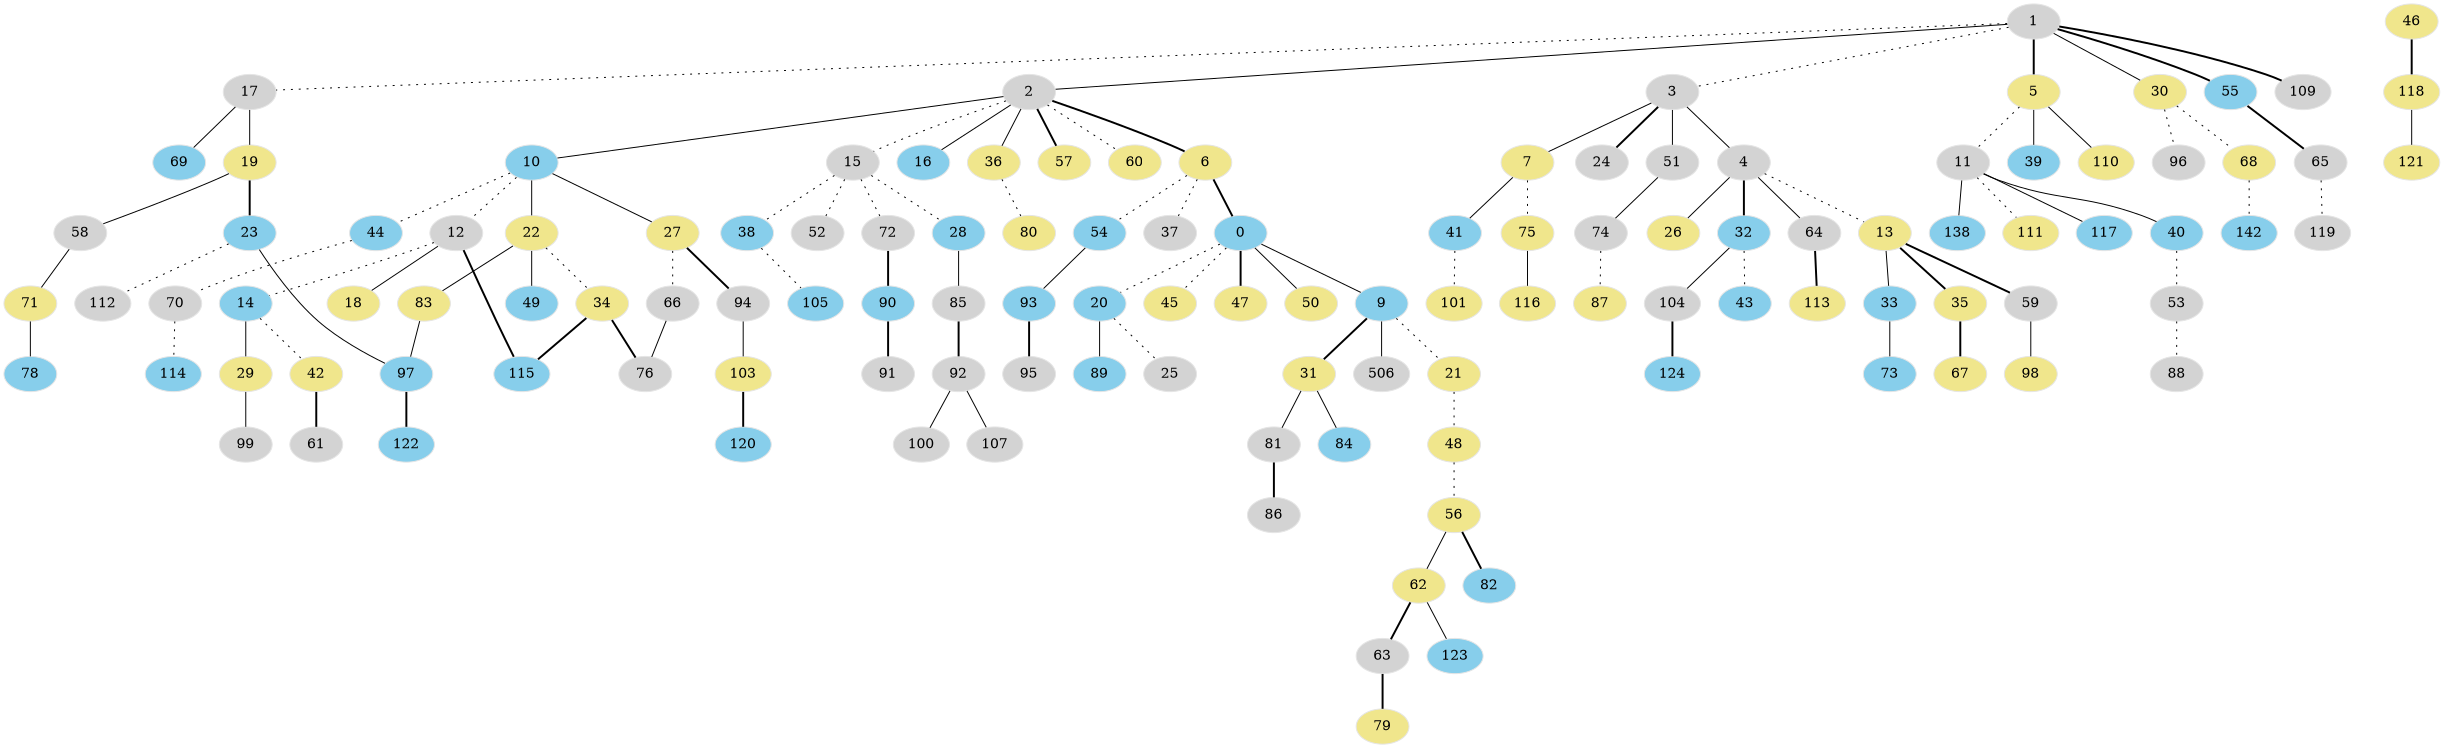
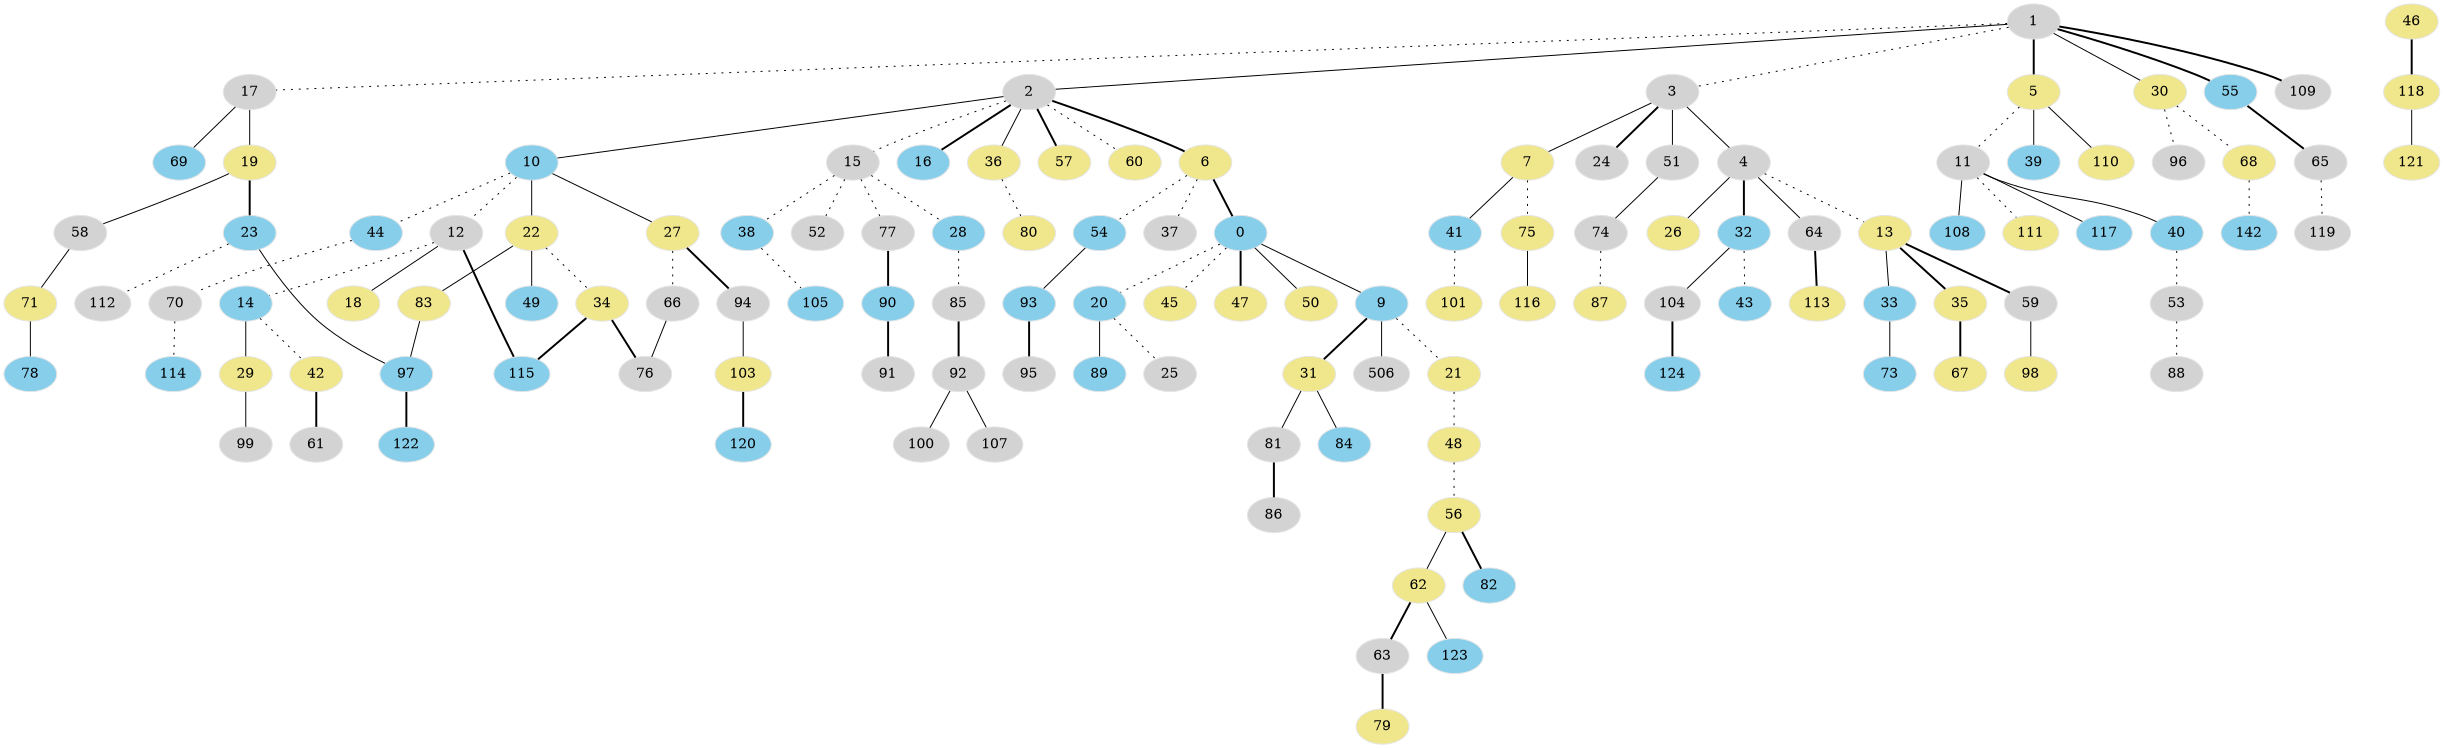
  graph {
    node [color=gray90 fillcolor=khaki style=filled]
    edge [style=solid]
    1 [fillcolor=lightgrey]
    2 [fillcolor=lightgrey]
    3 [fillcolor=lightgrey]
    5
    17 [fillcolor=lightgrey]
    30
    55 [fillcolor=skyblue]
    109 [fillcolor=lightgrey]
    6
    10 [fillcolor=skyblue]
    15 [fillcolor=lightgrey]
    16 [fillcolor=skyblue]
    36
    57
    60
    4 [fillcolor=lightgrey]
    7
    24 [fillcolor=lightgrey]
    51 [fillcolor=lightgrey]
    11 [fillcolor=lightgrey]
    39 [fillcolor=skyblue]
    110
    19
    69 [fillcolor=skyblue]
    68
    96 [fillcolor=lightgrey]
    65 [fillcolor=lightgrey]
    n28 [fillcolor=skyblue label=0]
    37 [fillcolor=lightgrey]
    54 [fillcolor=skyblue]
    12 [fillcolor=lightgrey]
    22
    27
    44 [fillcolor=skyblue]
    28 [fillcolor=skyblue]
    38 [fillcolor=skyblue]
    52 [fillcolor=lightgrey]
-   77 [fillcolor=lightgrey label=72]
+   77 [fillcolor=lightgrey]
    80
    13
    26
    32 [fillcolor=skyblue]
    64 [fillcolor=lightgrey]
    41 [fillcolor=skyblue]
    75
    74 [fillcolor=lightgrey]
    33 [fillcolor=skyblue]
    35
    59 [fillcolor=lightgrey]
    43 [fillcolor=skyblue]
    104 [fillcolor=lightgrey]
    113
    40 [fillcolor=skyblue]
-   108 [fillcolor=skyblue label=138]
+   108 [fillcolor=skyblue]
    111
    117 [fillcolor=skyblue]
    9 [fillcolor=skyblue]
    20 [fillcolor=skyblue]
    45
    47
    50
    93 [fillcolor=skyblue]
    101
    116
    21
    31
    n67 [fillcolor=lightgrey label=506]
    25 [fillcolor=lightgrey]
    89 [fillcolor=skyblue]
    48
    81 [fillcolor=lightgrey]
    84 [fillcolor=skyblue]
    14 [fillcolor=skyblue]
    18
    115 [fillcolor=skyblue]
    34
    49 [fillcolor=skyblue]
    83
    66 [fillcolor=lightgrey]
    94 [fillcolor=lightgrey]
    70 [fillcolor=lightgrey]
    53 [fillcolor=lightgrey]
    29
    42
    73 [fillcolor=skyblue]
    67
    98
    99 [fillcolor=lightgrey]
    61 [fillcolor=lightgrey]
    85 [fillcolor=lightgrey]
    105 [fillcolor=skyblue]
    90 [fillcolor=skyblue]
    23 [fillcolor=skyblue]
    58 [fillcolor=lightgrey]
    97 [fillcolor=skyblue]
    112 [fillcolor=lightgrey]
    71
    56
    76 [fillcolor=lightgrey]
    122 [fillcolor=skyblue]
    103
    92 [fillcolor=lightgrey]
    n103 [fillcolor=skyblue label=142]
    86 [fillcolor=lightgrey]
    124 [fillcolor=skyblue]
    46
    118
    88 [fillcolor=lightgrey]
    114 [fillcolor=skyblue]
    121
    62
    82 [fillcolor=skyblue]
    87
    95 [fillcolor=lightgrey]
    119 [fillcolor=lightgrey]
    63 [fillcolor=lightgrey]
    123 [fillcolor=skyblue]
    78 [fillcolor=skyblue]
    79
    91 [fillcolor=lightgrey]
    100 [fillcolor=lightgrey]
    107 [fillcolor=lightgrey]
    120 [fillcolor=skyblue]
    1 -- 2
    1 -- 3 [style=dotted]
    1 -- 5 [style=bold]
    1 -- 17 [style=dotted]
    1 -- 30
    1 -- 55 [style=bold]
    1 -- 109 [style=bold]
    2 -- 6 [style=bold]
    2 -- 10
    2 -- 15 [style=dotted]
-   2 -- 16
+   2 -- 16 [style=bold]
    2 -- 36
    2 -- 57 [style=bold]
    2 -- 60 [style=dotted]
    3 -- 4
    3 -- 7
    3 -- 24 [style=bold]
    3 -- 51
    5 -- 11 [style=dotted]
    5 -- 39
    5 -- 110
    17 -- 19
    17 -- 69
    30 -- 68 [style=dotted]
    30 -- 96 [style=dotted]
    55 -- 65 [style=bold]
    6 -- n28 [style=bold]
    6 -- 37 [style=dotted]
    6 -- 54 [style=dotted]
    10 -- 12 [style=dotted]
    10 -- 22
    10 -- 27
    10 -- 44 [style=dotted]
    15 -- 28 [style=dotted]
    15 -- 38 [style=dotted]
    15 -- 52 [style=dotted]
    15 -- 77 [style=dotted]
    36 -- 80 [style=dotted]
    4 -- 13 [style=dotted]
    4 -- 26
    4 -- 32 [style=bold]
    4 -- 64
    7 -- 41
    7 -- 75 [style=dotted]
    51 -- 74
    11 -- 40
    11 -- 108
    11 -- 111 [style=dotted]
    11 -- 117
    19 -- 23 [style=bold]
    19 -- 58
    68 -- n103 [style=dotted]
    65 -- 119 [style=dotted]
    n28 -- 9
    n28 -- 20 [style=dotted]
    n28 -- 45 [style=dotted]
    n28 -- 47 [style=bold]
    n28 -- 50
    54 -- 93
    12 -- 14 [style=dotted]
    12 -- 18
    12 -- 115 [style=bold]
    22 -- 34 [style=dotted]
    22 -- 49
    22 -- 83
    27 -- 66 [style=dotted]
    27 -- 94 [style=bold]
    44 -- 70 [style=dotted]
-   28 -- 85
+   28 -- 85 [style=dotted]
    38 -- 105 [style=dotted]
    77 -- 90 [style=bold]
    13 -- 33
    13 -- 35 [style=bold]
    13 -- 59 [style=bold]
    32 -- 43 [style=dotted]
    32 -- 104
    64 -- 113 [style=bold]
    41 -- 101 [style=dotted]
    75 -- 116
    74 -- 87 [style=dotted]
    33 -- 73
    35 -- 67 [style=bold]
    59 -- 98
    104 -- 124 [style=bold]
    40 -- 53 [style=dotted]
    9 -- 21 [style=dotted]
    9 -- 31 [style=bold]
    9 -- n67
    20 -- 25 [style=dotted]
    20 -- 89
    93 -- 95 [style=bold]
    21 -- 48 [style=dotted]
    31 -- 81
    31 -- 84
    48 -- 56 [style=dotted]
    81 -- 86 [style=bold]
    14 -- 29
    14 -- 42 [style=dotted]
    34 -- 115 [style=bold]
    34 -- 76 [style=bold]
    83 -- 97
    66 -- 76
    94 -- 103
    70 -- 114 [style=dotted]
    53 -- 88 [style=dotted]
    29 -- 99
    42 -- 61 [style=bold]
    85 -- 92 [style=bold]
    90 -- 91 [style=bold]
    23 -- 97
    23 -- 112 [style=dotted]
    58 -- 71
    97 -- 122 [style=bold]
    71 -- 78
    56 -- 62
    56 -- 82 [style=bold]
    103 -- 120 [style=bold]
    92 -- 100
    92 -- 107
    46 -- 118 [style=bold]
    118 -- 121
    62 -- 63 [style=bold]
    62 -- 123
    63 -- 79 [style=bold]
  }
